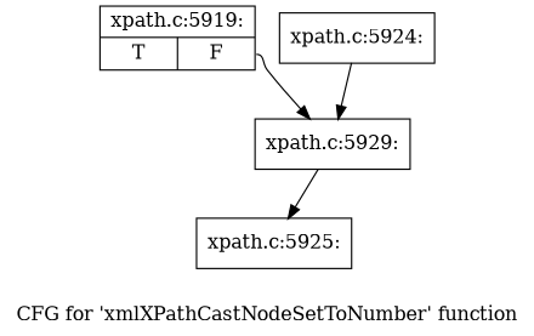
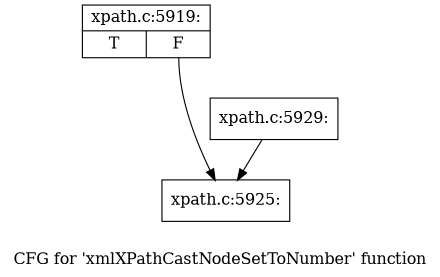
  digraph {
    label="CFG for 'xmlXPathCastNodeSetToNumber' function"
    node [shape=record]
    n1 [label="{xpath.c:5919:|{<s0>T|<s1>F}}"]
    n2 [label="{xpath.c:5925:}"]
-   n3 [label="{xpath.c:5924:}"]
    n4 [label="{xpath.c:5929:}"]
-   n1 -> n4 [tailport=s1]
-   n3 -> n4
+   n1 -> n2 [tailport=s1]
    n4 -> n2
  }
